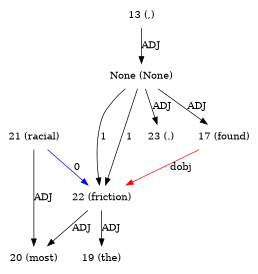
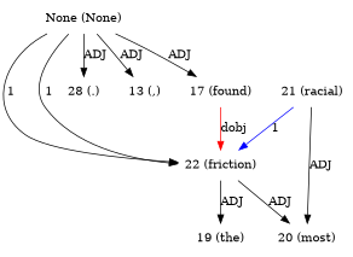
  digraph {
    node [shape=plaintext]
    edge [dir=forward]
    n1 [label="None (None)"]
    n2 [label="22 (friction)"]
-   n3 [label="23 (.)"]
+   n3 [label="28 (.)"]
    n4 [label="13 (,)"]
    n5 [label="17 (found)"]
    n6 [label="19 (the)"]
    n7 [label="20 (most)"]
    n8 [label="21 (racial)"]
    n1 -> n2 [label=1]
    n1 -> n2 [label=1]
    n1 -> n3 [label=ADJ]
-   n4 -> n1 [label=ADJ]
+   n1 -> n4 [label=ADJ]
    n1 -> n5 [label=ADJ]
    n2 -> n6 [label=ADJ]
    n2 -> n7 [label=ADJ]
    n5 -> n2 [color=red label=dobj]
-   n8 -> n2 [color=blue label=0]
+   n8 -> n2 [color=blue label=1]
    n8 -> n7 [label=ADJ]
  }
